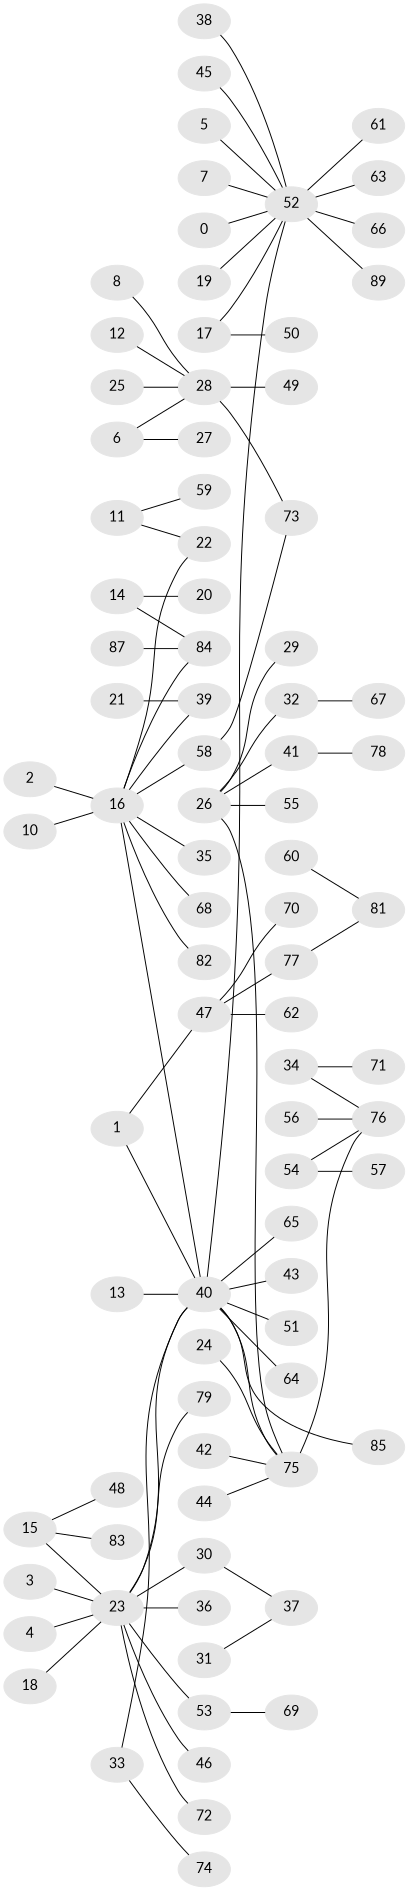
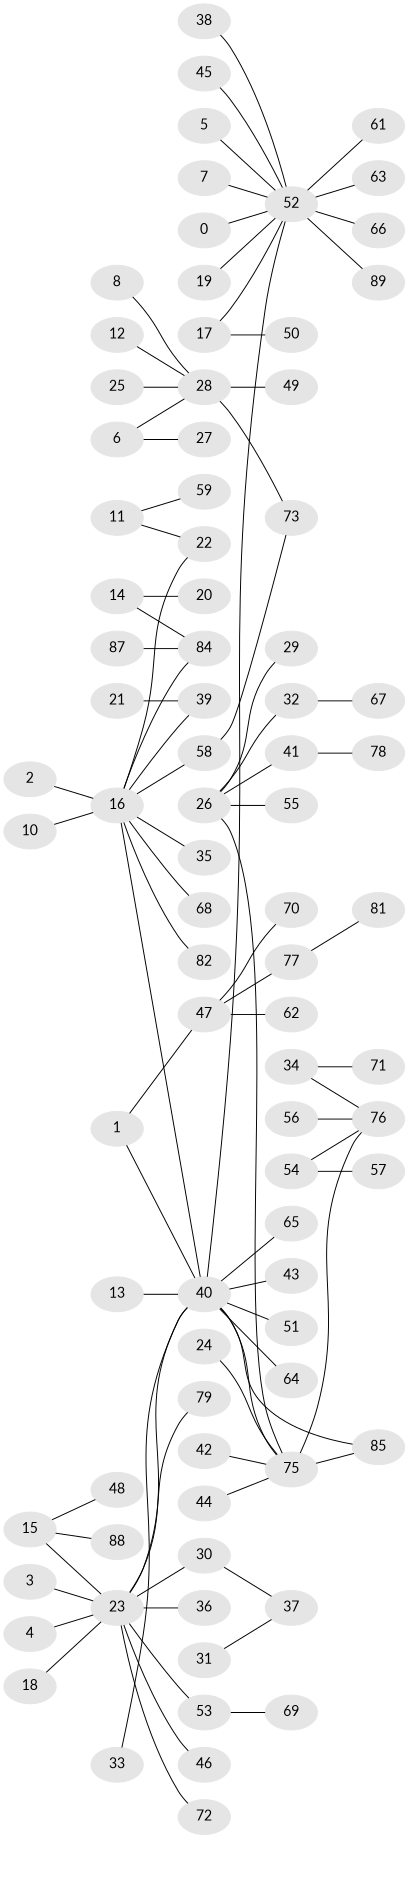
  graph {
    fontname=Lato
    rankdir=LR
    node [color=gray90 fontname=Lato style=filled]
    edge [fontname=Lato weight=1.0]
    1
    40
    47
    52
    75
    43
    51
    64
    65
    85
    62
    70
    77
    2
    16
    22
    84
    35
    39
    58
    68
    82
    3
    23
    30
    36
    46
    53
    72
    79
    4
    5
    61
    63
    66
    n36 [label=89]
    6
    27
    28
    49
    73
    7
    8
    n44 [label=0]
    10
    11
    59
    12
    13
    14
    20
    15
    48
-   83
+   83 [label=88]
    17
    50
    18
    19
    21
    37
    69
    24
    76
    25
    26
    29
    32
    41
    55
    67
    78
    31
    33
-   74
    34
    71
    38
    42
    44
    45
    81
    54
    57
    56
-   60
    n86 [label=87]
    1 -- 40
    1 -- 47
    40 -- 52
    40 -- 75
    40 -- 43
    40 -- 51
    40 -- 64
    40 -- 65
    40 -- 85
    47 -- 62
    47 -- 70
    47 -- 77
    52 -- 61
    52 -- 63
    52 -- 66
    52 -- n36
+   75 -- 85
    75 -- 76
    77 -- 81
    2 -- 16
    16 -- 40
    16 -- 22
    16 -- 84
    16 -- 35
    16 -- 39
    16 -- 58
    16 -- 68
    16 -- 82
    58 -- 73
    3 -- 23
    23 -- 40
    23 -- 30
    23 -- 36
    23 -- 46
    23 -- 53
    23 -- 72
    23 -- 79
    30 -- 37
    53 -- 69
    4 -- 23
    5 -- 52
    6 -- 27
    6 -- 28
    28 -- 49
    28 -- 73
    7 -- 52
    8 -- 28
    n44 -- 52
    10 -- 16
    11 -- 22
    11 -- 59
    12 -- 28
    13 -- 40
    14 -- 84
    14 -- 20
    15 -- 23
    15 -- 48
    15 -- 83
    17 -- 52
    17 -- 50
    18 -- 23
    19 -- 52
    21 -- 39
    24 -- 75
    25 -- 28
    26 -- 75
    26 -- 29
    26 -- 32
    26 -- 41
    26 -- 55
    32 -- 67
    41 -- 78
    31 -- 37
    33 -- 40
-   33 -- 74
    34 -- 76
    34 -- 71
    38 -- 52
    42 -- 75
    44 -- 75
    45 -- 52
    54 -- 76
    54 -- 57
    56 -- 76
-   60 -- 81
    n86 -- 84
  }
